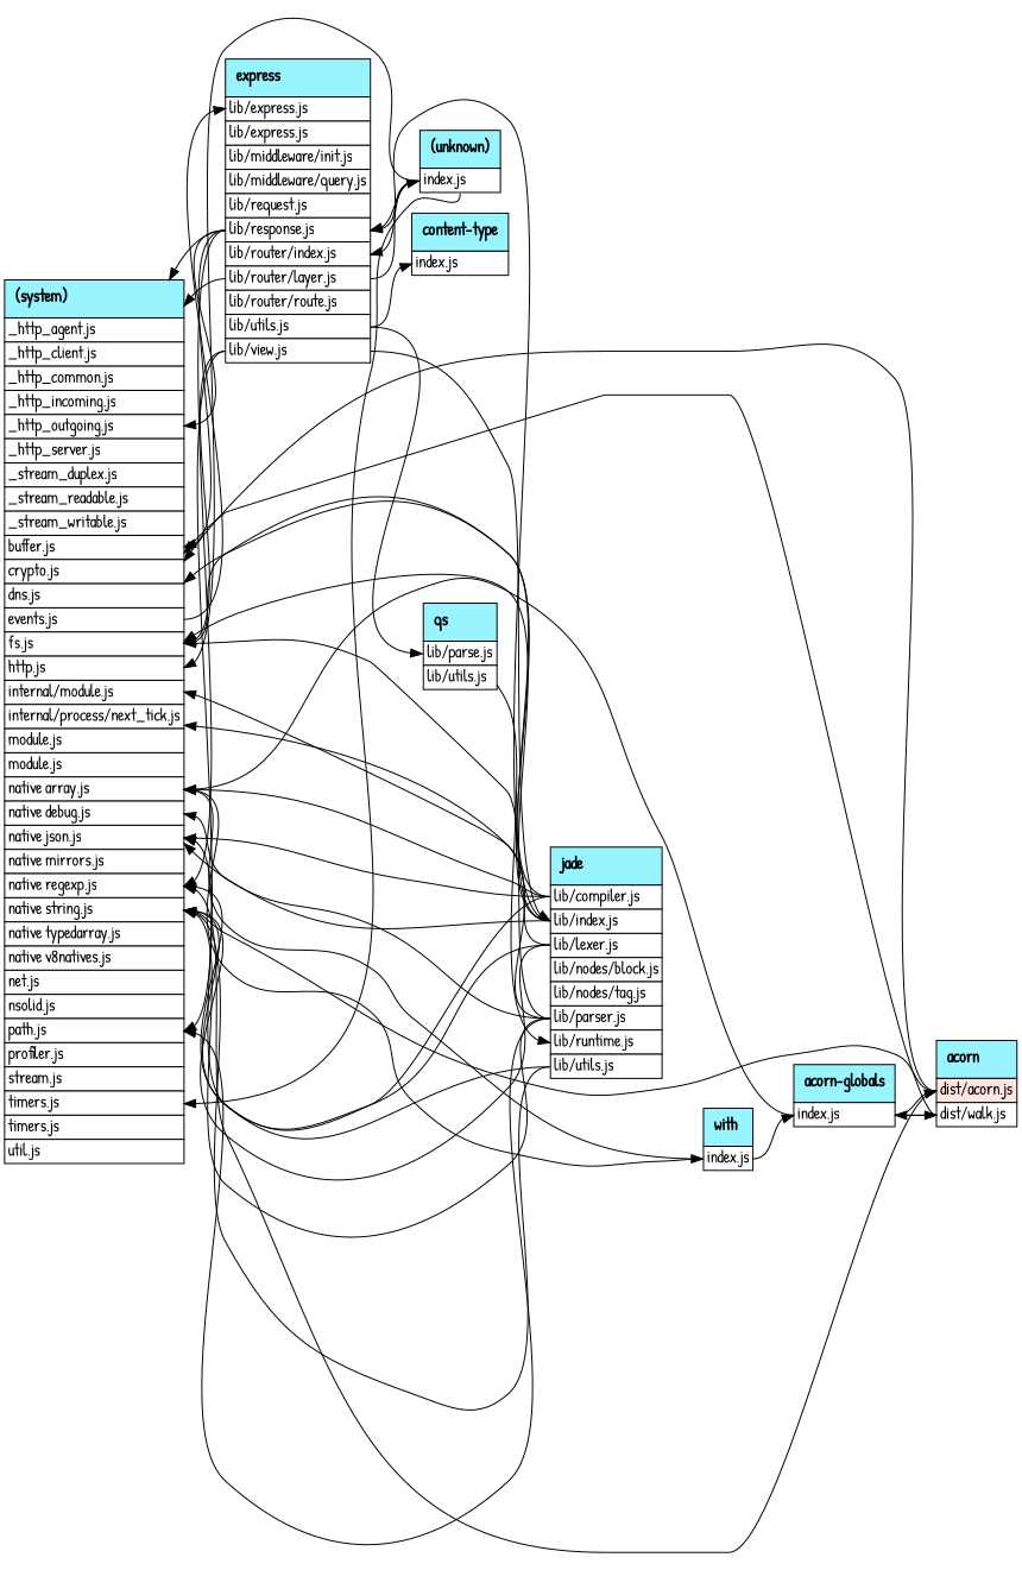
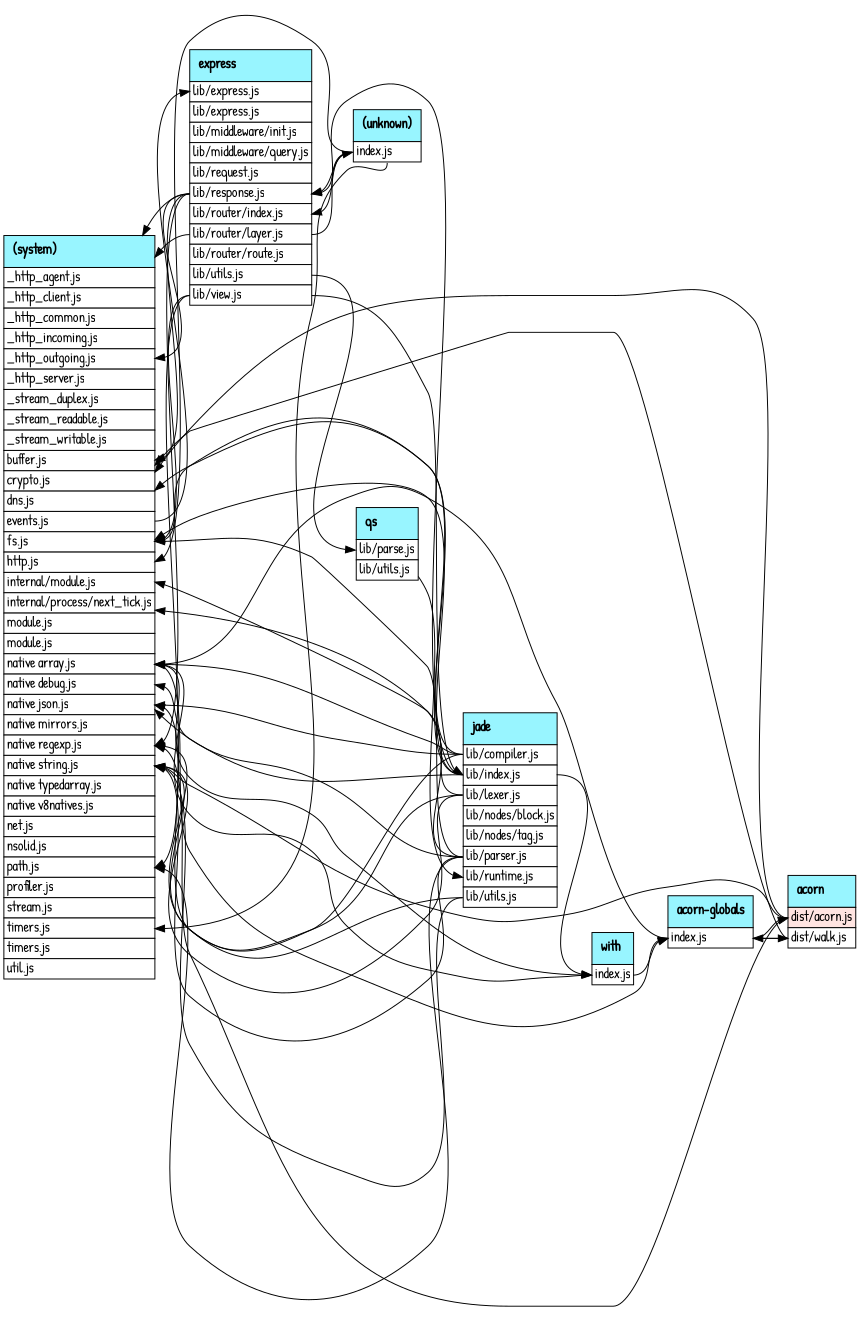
  digraph {
    fontname="Patrick Hand"
    rankdir=LR
    node [fontname="Patrick Hand" shape=plain]
    edge [fontname="Patrick Hand" headport="index.js" tailport="index.js"]
    n1 [label=<<table border="0" cellspacing="0"> <tr><td align="left" border="1" cellpadding="8" bgcolor="cadetblue1"  title="package (system) -- 1%" ><b>(system)</b></td></tr> <tr><td port="_http_agent.js" align="left" border="1" bgcolor="white" title="0% -- _http_agent.js" href="#">_http_agent.js</td></tr> <tr><td port="_http_client.js" align="left" border="1" bgcolor="white" title="0% -- _http_client.js" href="#">_http_client.js</td></tr> <tr><td port="_http_common.js" align="left" border="1" bgcolor="white" title="0% -- _http_common.js" href="#">_http_common.js</td></tr> <tr><td port="_http_incoming.js" align="left" border="1" bgcolor="white" title="0% -- _http_incoming.js" href="#">_http_incoming.js</td></tr> <tr><td port="_http_outgoing.js" align="left" border="1" bgcolor="white" title="0% -- _http_outgoing.js" href="#">_http_outgoing.js</td></tr> <tr><td port="_http_server.js" align="left" border="1" bgcolor="white" title="0% -- _http_server.js" href="#">_http_server.js</td></tr> <tr><td port="_stream_duplex.js" align="left" border="1" bgcolor="white" title="0% -- _stream_duplex.js" href="#">_stream_duplex.js</td></tr> <tr><td port="_stream_readable.js" align="left" border="1" bgcolor="white" title="0% -- _stream_readable.js" href="#">_stream_readable.js</td></tr> <tr><td port="_stream_writable.js" align="left" border="1" bgcolor="white" title="0% -- _stream_writable.js" href="#">_stream_writable.js</td></tr> <tr><td port="buffer.js" align="left" border="1" bgcolor="white" title="0% -- buffer.js" href="#">buffer.js</td></tr> <tr><td port="crypto.js" align="left" border="1" bgcolor="white" title="0% -- crypto.js" href="#">crypto.js</td></tr> <tr><td port="dns.js" align="left" border="1" bgcolor="white" title="0% -- dns.js" href="#">dns.js</td></tr> <tr><td port="events.js" align="left" border="1" bgcolor="white" title="0% -- events.js" href="#">events.js</td></tr> <tr><td port="fs.js" align="left" border="1" bgcolor="white" title="0% -- fs.js" href="#">fs.js</td></tr> <tr><td port="http.js" align="left" border="1" bgcolor="white" title="0% -- http.js" href="#">http.js</td></tr> <tr><td port="internal/module.js" align="left" border="1" bgcolor="white" title="0% -- internal/module.js" href="#">internal/module.js</td></tr> <tr><td port="internal/process/next_tick.js" align="left" border="1" bgcolor="white" title="0% -- internal/process/next_tick.js" href="#">internal/process/next_tick.js</td></tr> <tr><td port="module.js" align="left" border="1" bgcolor="white" title="0% -- module.js" href="#">module.js</td></tr> <tr><td port="module.js" align="left" border="1" bgcolor="white" title="0% -- module.js" href="#">module.js</td></tr> <tr><td port="native array.js" align="left" border="1" bgcolor="white" title="0% -- native array.js" href="#">native array.js</td></tr> <tr><td port="native debug.js" align="left" border="1" bgcolor="white" title="0% -- native debug.js" href="#">native debug.js</td></tr> <tr><td port="native json.js" align="left" border="1" bgcolor="white" title="0% -- native json.js" href="#">native json.js</td></tr> <tr><td port="native mirrors.js" align="left" border="1" bgcolor="white" title="0% -- native mirrors.js" href="#">native mirrors.js</td></tr> <tr><td port="native regexp.js" align="left" border="1" bgcolor="white" title="0% -- native regexp.js" href="#">native regexp.js</td></tr> <tr><td port="native string.js" align="left" border="1" bgcolor="white" title="0% -- native string.js" href="#">native string.js</td></tr> <tr><td port="native typedarray.js" align="left" border="1" bgcolor="white" title="0% -- native typedarray.js" href="#">native typedarray.js</td></tr> <tr><td port="native v8natives.js" align="left" border="1" bgcolor="white" title="0% -- native v8natives.js" href="#">native v8natives.js</td></tr> <tr><td port="net.js" align="left" border="1" bgcolor="white" title="0% -- net.js" href="#">net.js</td></tr> <tr><td port="nsolid.js" align="left" border="1" bgcolor="white" title="0% -- nsolid.js" href="#">nsolid.js</td></tr> <tr><td port="path.js" align="left" border="1" bgcolor="white" title="0% -- path.js" href="#">path.js</td></tr> <tr><td port="profiler.js" align="left" border="1" bgcolor="white" title="0% -- profiler.js" href="#">profiler.js</td></tr> <tr><td port="stream.js" align="left" border="1" bgcolor="white" title="0% -- stream.js" href="#">stream.js</td></tr> <tr><td port="timers.js" align="left" border="1" bgcolor="white" title="0% -- timers.js" href="#">timers.js</td></tr> <tr><td port="timers.js" align="left" border="1" bgcolor="white" title="0% -- timers.js" href="#">timers.js</td></tr> <tr><td port="util.js" align="left" border="1" bgcolor="white" title="0% -- util.js" href="#">util.js</td></tr> </table>>]
    n2 [label=<<table border="0" cellspacing="0"> <tr><td align="left" border="1" cellpadding="8" bgcolor="cadetblue1" href="https://npmjs.org/package/express" title="package express -- 0%" ><b>express</b></td></tr> <tr><td port="lib/express.js" align="left" border="1" bgcolor="white" title="0% -- /Users/pmuellr/Projects/slides/2017/01-profiling-node/demos/express-demo/node_modules/express/lib/express.js" href="#">lib/express.js</td></tr> <tr><td port="lib/express.js" align="left" border="1" bgcolor="white" title="0% -- /Users/pmuellr/Projects/slides/2017/01-profiling-node/demos/express-demo/node_modules/express/lib/express.js" href="#">lib/express.js</td></tr> <tr><td port="lib/middleware/init.js" align="left" border="1" bgcolor="white" title="0% -- /Users/pmuellr/Projects/slides/2017/01-profiling-node/demos/express-demo/node_modules/express/lib/middleware/init.js" href="#">lib/middleware/init.js</td></tr> <tr><td port="lib/middleware/query.js" align="left" border="1" bgcolor="white" title="0% -- /Users/pmuellr/Projects/slides/2017/01-profiling-node/demos/express-demo/node_modules/express/lib/middleware/query.js" href="#">lib/middleware/query.js</td></tr> <tr><td port="lib/request.js" align="left" border="1" bgcolor="white" title="0% -- /Users/pmuellr/Projects/slides/2017/01-profiling-node/demos/express-demo/node_modules/express/lib/request.js" href="#">lib/request.js</td></tr> <tr><td port="lib/response.js" align="left" border="1" bgcolor="white" title="0% -- /Users/pmuellr/Projects/slides/2017/01-profiling-node/demos/express-demo/node_modules/express/lib/response.js" href="#">lib/response.js</td></tr> <tr><td port="lib/router/index.js" align="left" border="1" bgcolor="white" title="0% -- /Users/pmuellr/Projects/slides/2017/01-profiling-node/demos/express-demo/node_modules/express/lib/router/index.js" href="#">lib/router/index.js</td></tr> <tr><td port="lib/router/layer.js" align="left" border="1" bgcolor="white" title="0% -- /Users/pmuellr/Projects/slides/2017/01-profiling-node/demos/express-demo/node_modules/express/lib/router/layer.js" href="#">lib/router/layer.js</td></tr> <tr><td port="lib/router/route.js" align="left" border="1" bgcolor="white" title="0% -- /Users/pmuellr/Projects/slides/2017/01-profiling-node/demos/express-demo/node_modules/express/lib/router/route.js" href="#">lib/router/route.js</td></tr> <tr><td port="lib/utils.js" align="left" border="1" bgcolor="white" title="0% -- /Users/pmuellr/Projects/slides/2017/01-profiling-node/demos/express-demo/node_modules/express/lib/utils.js" href="#">lib/utils.js</td></tr> <tr><td port="lib/view.js" align="left" border="1" bgcolor="white" title="0% -- /Users/pmuellr/Projects/slides/2017/01-profiling-node/demos/express-demo/node_modules/express/lib/view.js" href="#">lib/view.js</td></tr> </table>>]
    n3 [label=<<table border="0" cellspacing="0"> <tr><td align="left" border="1" cellpadding="8" bgcolor="cadetblue1" href="https://npmjs.org/package/with" title="package with -- 0%" ><b>with</b></td></tr> <tr><td port="index.js" align="left" border="1" bgcolor="white" title="0% -- /Users/pmuellr/Projects/slides/2017/01-profiling-node/demos/express-demo/node_modules/jade/node_modules/with/index.js" href="#">index.js</td></tr> </table>>]
    n4 [label=<<table border="0" cellspacing="0"> <tr><td align="left" border="1" cellpadding="8" bgcolor="cadetblue1" href="https://npmjs.org/package/acorn-globals" title="package acorn-globals -- 0%" ><b>acorn-globals</b></td></tr> <tr><td port="index.js" align="left" border="1" bgcolor="white" title="0% -- /Users/pmuellr/Projects/slides/2017/01-profiling-node/demos/express-demo/node_modules/jade/node_modules/with/node_modules/acorn-globals/index.js" href="#">index.js</td></tr> </table>>]
    n5 [label=<<table border="0" cellspacing="0"> <tr><td align="left" border="1" cellpadding="8" bgcolor="cadetblue1"  title="package (unknown) -- 0%" ><b>(unknown)</b></td></tr> <tr><td port="index.js" align="left" border="1" bgcolor="white" title="0% -- /Users/pmuellr/Projects/slides/2017/01-profiling-node/demos/express-demo/index.js" href="#">index.js</td></tr> </table>>]
    n6 [label=<<table border="0" cellspacing="0"> <tr><td align="left" border="1" cellpadding="8" bgcolor="cadetblue1" href="https://npmjs.org/package/jade" title="package jade -- 0%" ><b>jade</b></td></tr> <tr><td port="lib/compiler.js" align="left" border="1" bgcolor="white" title="0% -- /Users/pmuellr/Projects/slides/2017/01-profiling-node/demos/express-demo/node_modules/jade/lib/compiler.js" href="#">lib/compiler.js</td></tr> <tr><td port="lib/index.js" align="left" border="1" bgcolor="white" title="0% -- /Users/pmuellr/Projects/slides/2017/01-profiling-node/demos/express-demo/node_modules/jade/lib/index.js" href="#">lib/index.js</td></tr> <tr><td port="lib/lexer.js" align="left" border="1" bgcolor="white" title="0% -- /Users/pmuellr/Projects/slides/2017/01-profiling-node/demos/express-demo/node_modules/jade/lib/lexer.js" href="#">lib/lexer.js</td></tr> <tr><td port="lib/nodes/block.js" align="left" border="1" bgcolor="white" title="0% -- /Users/pmuellr/Projects/slides/2017/01-profiling-node/demos/express-demo/node_modules/jade/lib/nodes/block.js" href="#">lib/nodes/block.js</td></tr> <tr><td port="lib/nodes/tag.js" align="left" border="1" bgcolor="white" title="0% -- /Users/pmuellr/Projects/slides/2017/01-profiling-node/demos/express-demo/node_modules/jade/lib/nodes/tag.js" href="#">lib/nodes/tag.js</td></tr> <tr><td port="lib/parser.js" align="left" border="1" bgcolor="white" title="0% -- /Users/pmuellr/Projects/slides/2017/01-profiling-node/demos/express-demo/node_modules/jade/lib/parser.js" href="#">lib/parser.js</td></tr> <tr><td port="lib/runtime.js" align="left" border="1" bgcolor="white" title="0% -- /Users/pmuellr/Projects/slides/2017/01-profiling-node/demos/express-demo/node_modules/jade/lib/runtime.js" href="#">lib/runtime.js</td></tr> <tr><td port="lib/utils.js" align="left" border="1" bgcolor="white" title="0% -- /Users/pmuellr/Projects/slides/2017/01-profiling-node/demos/express-demo/node_modules/jade/lib/utils.js" href="#">lib/utils.js</td></tr> </table>>]
    n7 [label=<<table border="0" cellspacing="0"> <tr><td align="left" border="1" cellpadding="8" bgcolor="cadetblue1" href="https://npmjs.org/package/qs" title="package qs -- 0%" ><b>qs</b></td></tr> <tr><td port="lib/parse.js" align="left" border="1" bgcolor="white" title="0% -- /Users/pmuellr/Projects/slides/2017/01-profiling-node/demos/express-demo/node_modules/express/node_modules/qs/lib/parse.js" href="#">lib/parse.js</td></tr> <tr><td port="lib/utils.js" align="left" border="1" bgcolor="white" title="0% -- /Users/pmuellr/Projects/slides/2017/01-profiling-node/demos/express-demo/node_modules/express/node_modules/qs/lib/utils.js" href="#">lib/utils.js</td></tr> </table>>]
-   n8 [label=<<table border="0" cellspacing="0"> <tr><td align="left" border="1" cellpadding="8" bgcolor="cadetblue1" href="https://npmjs.org/package/content-type" title="package content-type -- 0%" ><b>content-type</b></td></tr> <tr><td port="index.js" align="left" border="1" bgcolor="white" title="0% -- /Users/pmuellr/Projects/slides/2017/01-profiling-node/demos/express-demo/node_modules/express/node_modules/content-type/index.js" href="#">index.js</td></tr> </table>>]
    n9 [label=<<table border="0" cellspacing="0"> <tr><td align="left" border="1" cellpadding="8" bgcolor="cadetblue1" href="https://npmjs.org/package/acorn" title="package acorn -- 0%" ><b>acorn</b></td></tr> <tr><td port="dist/acorn.js" align="left" border="1" bgcolor="mistyrose" title="1% -- /Users/pmuellr/Projects/slides/2017/01-profiling-node/demos/express-demo/node_modules/jade/node_modules/with/node_modules/acorn-globals/node_modules/acorn/dist/acorn.js" href="#">dist/acorn.js</td></tr> <tr><td port="dist/walk.js" align="left" border="1" bgcolor="white" title="0% -- /Users/pmuellr/Projects/slides/2017/01-profiling-node/demos/express-demo/node_modules/jade/node_modules/with/node_modules/acorn-globals/node_modules/acorn/dist/walk.js" href="#">dist/walk.js</td></tr> </table>>]
    n1 -> n2 [headport="lib/express.js" tailport="events.js"]
    n1 -> n3 [tailport="native array.js"]
+   n1 -> n4 [tailport="native array.js"]
    n2 -> n1 [tailport="lib/response.js"]
    n2 -> n1 [headport="_http_outgoing.js" tailport="lib/response.js"]
    n2 -> n1 [headport="buffer.js" tailport="lib/response.js"]
    n2 -> n1 [headport="native regexp.js" tailport="lib/response.js"]
    n2 -> n1 [tailport="lib/router/layer.js"]
    n2 -> n1 [headport="path.js" tailport="lib/view.js"]
    n2 -> n1 [headport="fs.js" tailport="lib/view.js"]
    n2 -> n5 [tailport="lib/router/layer.js"]
    n2 -> n6 [headport="lib/index.js" tailport="lib/view.js"]
    n2 -> n7 [headport="lib/parse.js" tailport="lib/utils.js"]
-   n2 -> n8 [tailport="lib/utils.js"]
    n3 -> n1 [headport="native array.js"]
    n3 -> n4
    n4 -> n1 [headport="native array.js"]
    n4 -> n9 [headport="dist/walk.js"]
    n4 -> n9 [headport="dist/acorn.js"]
    n5 -> n1 [headport="http.js"]
    n5 -> n1 [headport="timers.js"]
    n5 -> n2 [headport="lib/router/index.js"]
    n5 -> n2 [headport="lib/response.js"]
    n6 -> n1 [headport="native array.js" tailport="lib/compiler.js"]
    n6 -> n1 [headport="native string.js" tailport="lib/compiler.js"]
    n6 -> n1 [headport="native json.js" tailport="lib/compiler.js"]
    n6 -> n1 [tailport="lib/compiler.js"]
    n6 -> n1 [headport="fs.js" tailport="lib/index.js"]
    n6 -> n1 [tailport="lib/index.js"]
    n6 -> n1 [headport="native debug.js" tailport="lib/index.js"]
    n6 -> n1 [tailport="lib/lexer.js"]
    n6 -> n1 [headport="native regexp.js" tailport="lib/lexer.js"]
    n6 -> n1 [headport="native string.js" tailport="lib/lexer.js"]
    n6 -> n1 [tailport="lib/parser.js"]
    n6 -> n1 [headport="fs.js" tailport="lib/parser.js"]
    n6 -> n1 [headport="internal/module.js" tailport="lib/parser.js"]
    n6 -> n1 [headport="native string.js" tailport="lib/parser.js"]
    n6 -> n1 [headport="path.js" tailport="lib/parser.js"]
    n6 -> n1 [headport="native string.js" tailport="lib/utils.js"]
    n6 -> n1 [headport="native json.js" tailport="lib/utils.js"]
    n6 -> n2 [headport="lib/response.js" tailport="lib/index.js"]
+   n6 -> n3 [tailport="lib/index.js"]
    n7 -> n6 [headport="lib/runtime.js"]
    n9 -> n1 [tailport="dist/acorn.js"]
    n9 -> n1 [headport="native regexp.js" tailport="dist/acorn.js"]
    n9 -> n1 [headport="native string.js" tailport="dist/acorn.js"]
    n9 -> n1 [tailport="dist/walk.js"]
    n9 -> n4 [tailport="dist/walk.js"]
  }
